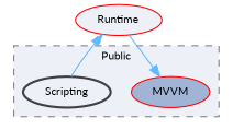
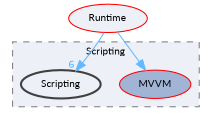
  digraph {
    compound=true
    fontname=Lato
    node [color=red fillcolor="#edf0f7" fontname=Lato fontsize=10 shape=ellipse style=filled]
    edge [color=steelblue1 fontcolor=steelblue1 fontname=Lato fontsize=10 labeldistance=1.5 labelfontname=Helvetica labelfontsize=10]
    n1 [fillcolor="#a2b4d6" height=0.2 label=MVVM width=0.4]
    n2 [color=grey25 height=0.2 label=Scripting style="filled,bold" width=0.4]
    n3 [height=0.2 label=Runtime width=0.4]
    subgraph cluster_1 {
      bgcolor="#edf0f7"
      fontsize=10
-     label=Public
+     label=Scripting
      pencolor=grey50
      style="filled,dashed"
      n1
      n2
    }
-   n2 -> n3 [headlabel=6]
+   n3 -> n2 [headlabel=6]
    n3 -> n1 [headlabel=2]
  }
